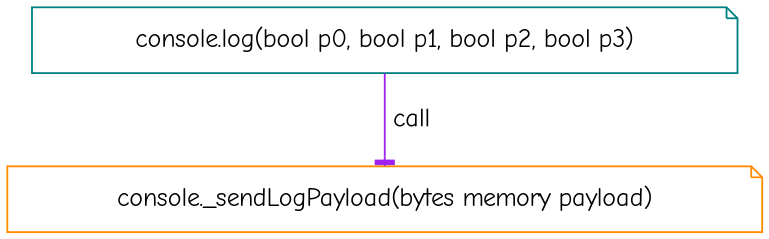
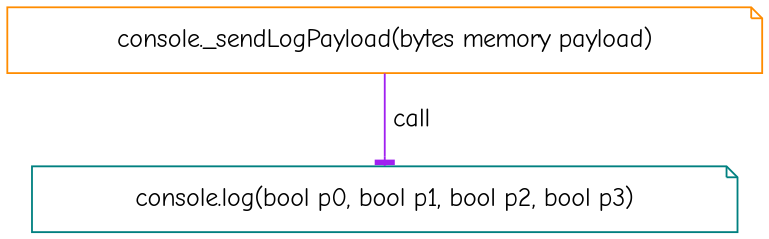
  digraph {
    fontname="Comic Neue"
    node [shape=note fontname="Comic Neue"]
    "console.log(bool p0, bool p1, bool p2, bool p3)" [height=0.5 width=5.3657 color=teal]
    "console._sendLogPayload(bytes memory payload)" [height=0.5 width=5.7372 color=darkorange]
-   "console.log(bool p0, bool p1, bool p2, bool p3)" -> "console._sendLogPayload(bytes memory payload)" [label=" call" color=purple arrowhead=tee fontname="Comic Neue"]
+   "console._sendLogPayload(bytes memory payload)" -> "console.log(bool p0, bool p1, bool p2, bool p3)" [label=" call" color=purple arrowhead=tee fontname="Comic Neue"]
  }
